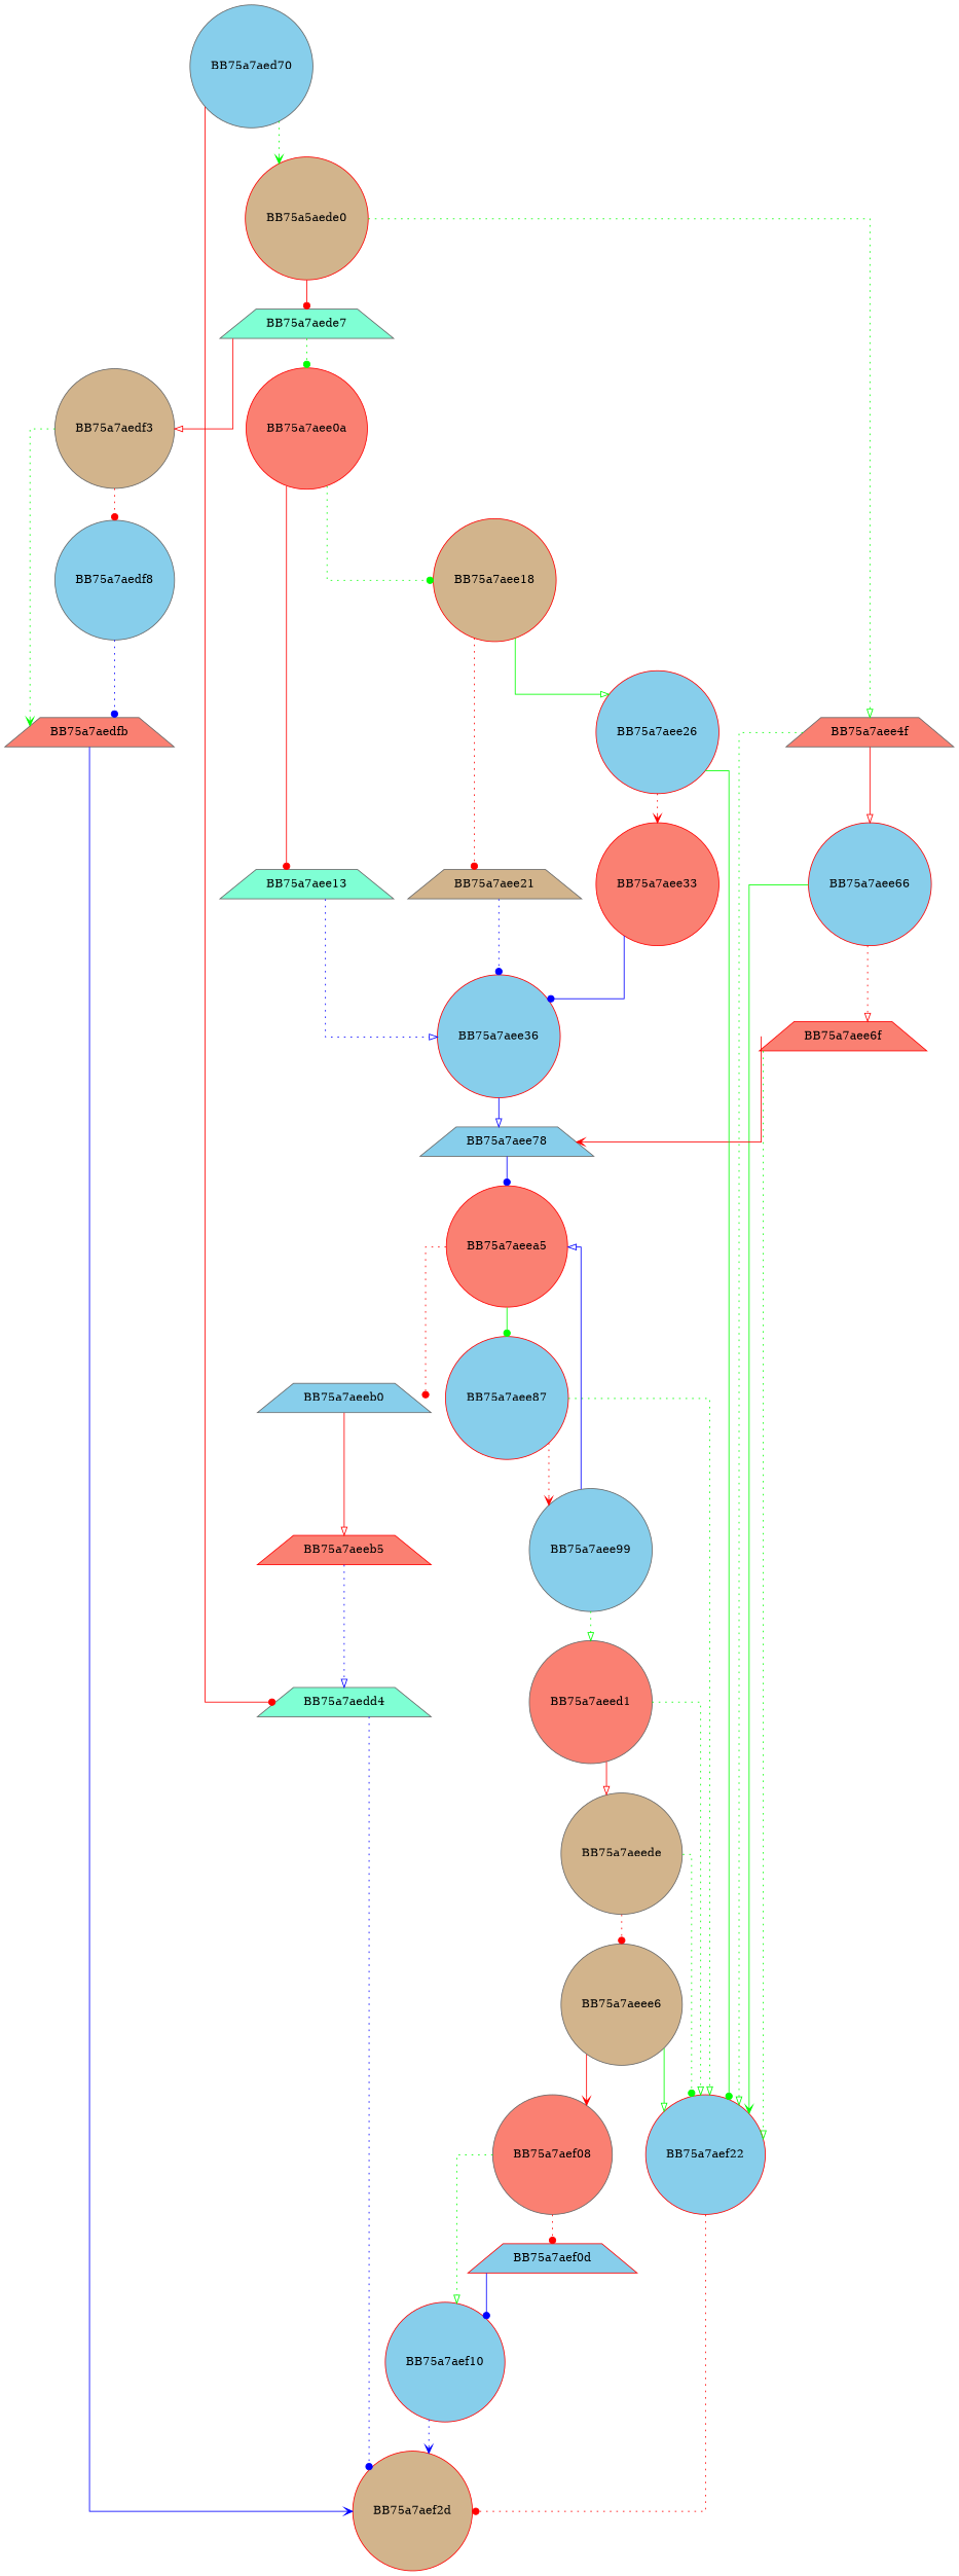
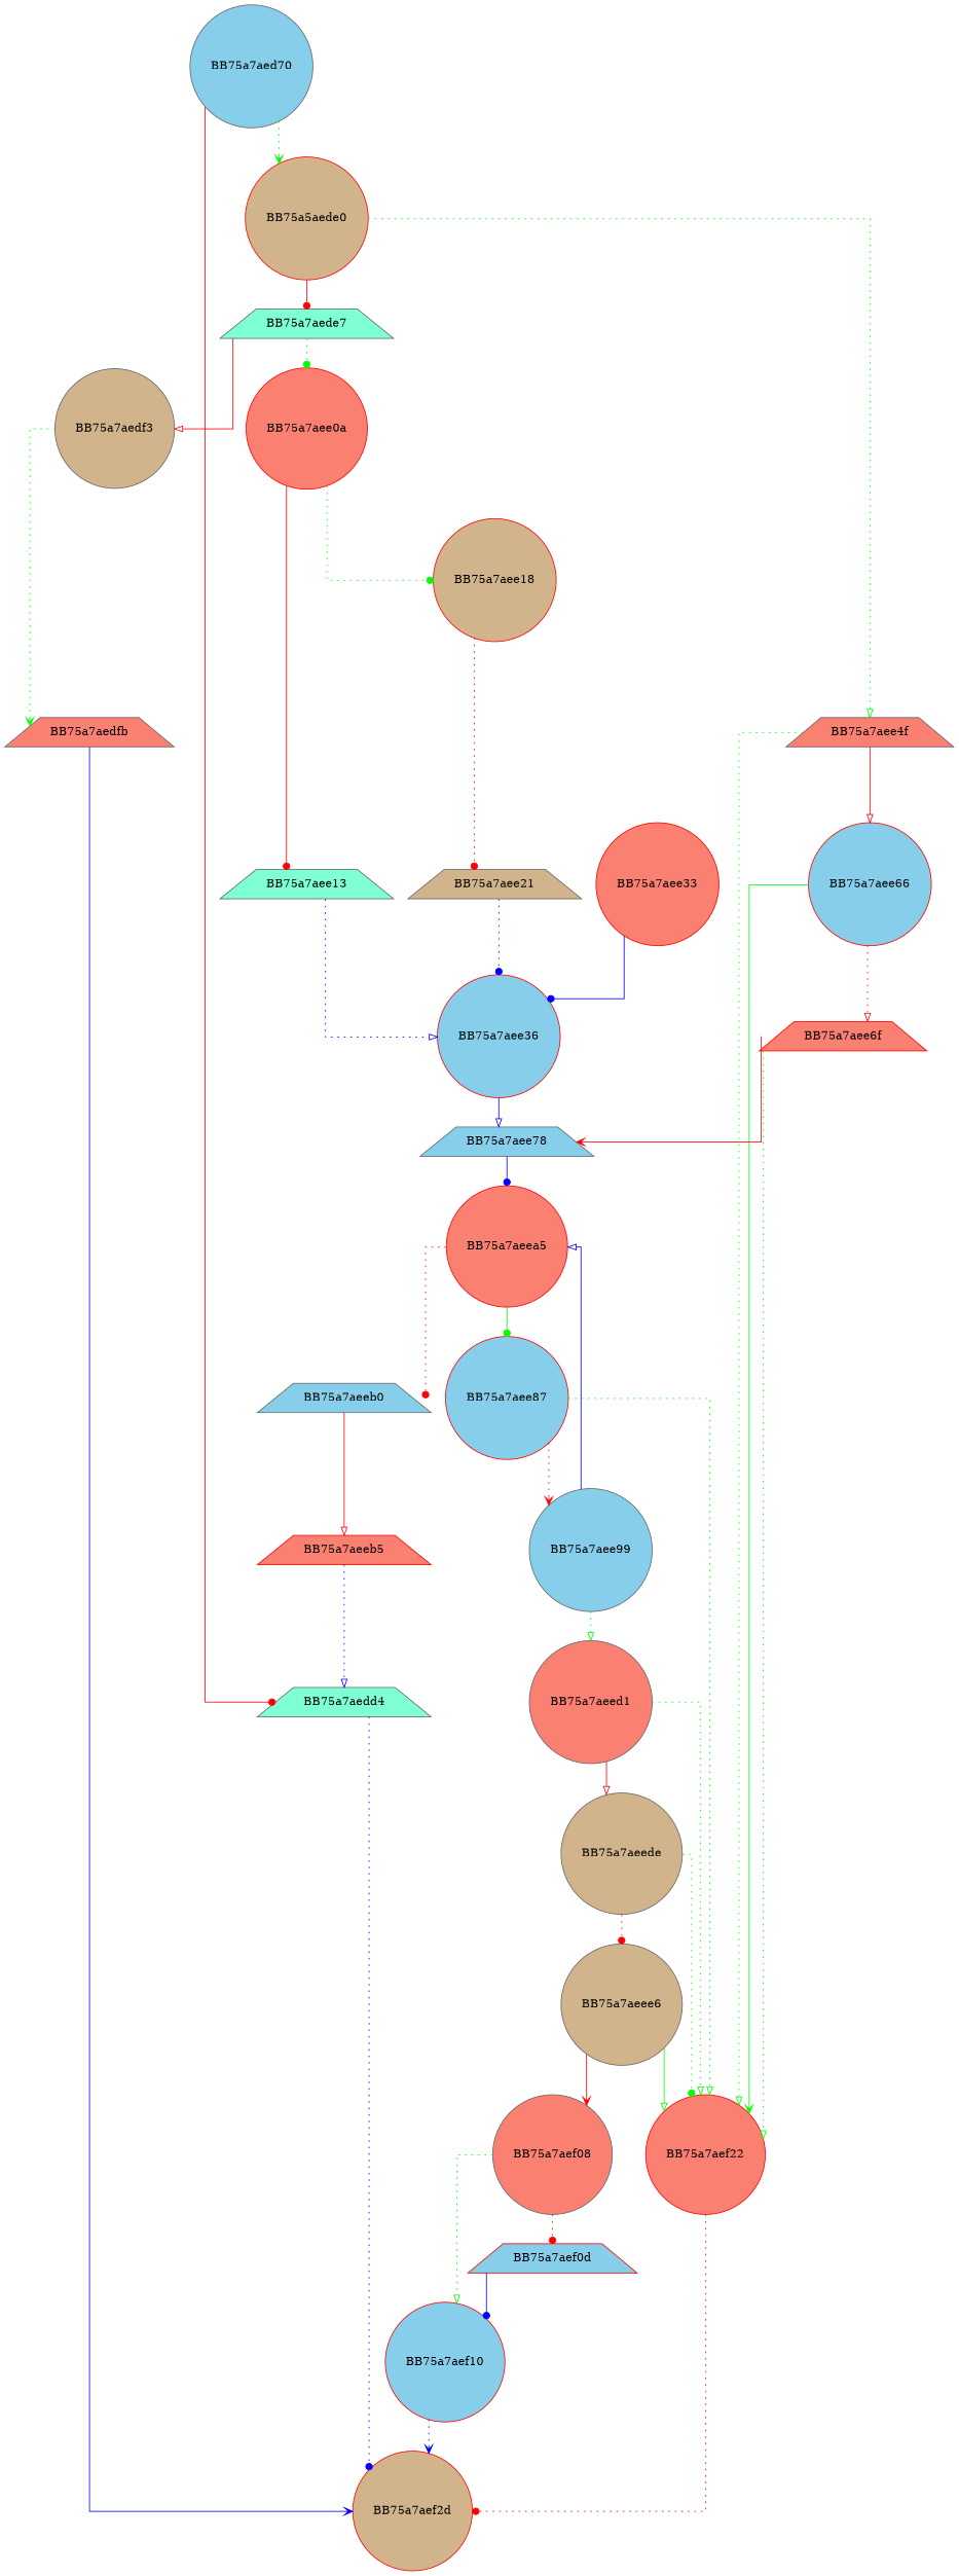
  digraph {
    splines=ortho
    node [color=gray40 fillcolor=skyblue shape=circle style=filled]
    edge [arrowhead=dot color=red style=dotted]
    n1 [color=red fillcolor=tan label=BB75a5aede0]
    BB75a7aed70
    BB75a7aedd4 [fillcolor=aquamarine shape=trapezium]
    BB75a7aee4f [fillcolor=salmon shape=trapezium]
    BB75a7aede7 [fillcolor=aquamarine shape=trapezium]
    BB75a7aef2d [color=red fillcolor=tan]
-   BB75a7aef22 [color=red]
+   BB75a7aef22 [color=red fillcolor=salmon]
    BB75a7aee66 [color=red]
    BB75a7aee0a [color=red fillcolor=salmon]
    BB75a7aedf3 [fillcolor=tan]
    BB75a7aee6f [color=red fillcolor=salmon shape=trapezium]
    BB75a7aee18 [color=red fillcolor=tan]
    BB75a7aee13 [fillcolor=aquamarine shape=trapezium]
    BB75a7aedfb [fillcolor=salmon shape=trapezium]
-   BB75a7aedf8
-   BB75a7aee26 [color=red]
    BB75a7aee21 [fillcolor=tan shape=trapezium]
    BB75a7aee36 [color=red]
    BB75a7aee33 [color=red fillcolor=salmon]
    BB75a7aee78 [shape=trapezium]
    BB75a7aeea5 [color=red fillcolor=salmon]
    BB75a7aee87 [color=red]
    BB75a7aeeb0 [shape=trapezium]
    BB75a7aee99
    BB75a7aeeb5 [color=red fillcolor=salmon shape=trapezium]
    BB75a7aeed1 [fillcolor=salmon]
    BB75a7aeede [fillcolor=tan]
    BB75a7aeee6 [fillcolor=tan]
    BB75a7aef08 [fillcolor=salmon]
    BB75a7aef10 [color=red]
    BB75a7aef0d [color=red shape=trapezium]
    n1 -> BB75a7aee4f [arrowhead=onormal color=green]
    n1 -> BB75a7aede7 [style=solid]
    BB75a7aed70 -> n1 [arrowhead=vee color=green]
    BB75a7aed70 -> BB75a7aedd4 [style=solid]
    BB75a7aedd4 -> BB75a7aef2d [color=blue]
    BB75a7aee4f -> BB75a7aef22 [arrowhead=onormal color=green]
    BB75a7aee4f -> BB75a7aee66 [arrowhead=onormal style=solid]
    BB75a7aede7 -> BB75a7aee0a [color=green]
    BB75a7aede7 -> BB75a7aedf3 [arrowhead=onormal style=solid]
    BB75a7aef22 -> BB75a7aef2d
    BB75a7aee66 -> BB75a7aef22 [arrowhead=vee color=green style=solid]
    BB75a7aee66 -> BB75a7aee6f [arrowhead=onormal]
    BB75a7aee0a -> BB75a7aee18 [color=green]
    BB75a7aee0a -> BB75a7aee13 [style=solid]
    BB75a7aedf3 -> BB75a7aedfb [arrowhead=vee color=green]
-   BB75a7aedf3 -> BB75a7aedf8
    BB75a7aee6f -> BB75a7aef22 [arrowhead=onormal color=green]
    BB75a7aee6f -> BB75a7aee78 [arrowhead=vee style=solid]
-   BB75a7aee18 -> BB75a7aee26 [arrowhead=onormal color=green style=solid]
    BB75a7aee18 -> BB75a7aee21
    BB75a7aee13 -> BB75a7aee36 [arrowhead=onormal color=blue]
    BB75a7aedfb -> BB75a7aef2d [arrowhead=vee color=blue style=solid]
-   BB75a7aedf8 -> BB75a7aedfb [color=blue]
-   BB75a7aee26 -> BB75a7aef22 [color=green style=solid]
-   BB75a7aee26 -> BB75a7aee33 [arrowhead=vee]
    BB75a7aee21 -> BB75a7aee36 [color=blue]
    BB75a7aee36 -> BB75a7aee78 [arrowhead=onormal color=blue style=solid]
    BB75a7aee33 -> BB75a7aee36 [color=blue style=solid]
    BB75a7aee78 -> BB75a7aeea5 [color=blue style=solid]
    BB75a7aeea5 -> BB75a7aee87 [color=green style=solid]
    BB75a7aeea5 -> BB75a7aeeb0
    BB75a7aee87 -> BB75a7aef22 [arrowhead=onormal color=green]
    BB75a7aee87 -> BB75a7aee99 [arrowhead=vee]
    BB75a7aeeb0 -> BB75a7aeeb5 [arrowhead=onormal style=solid]
    BB75a7aee99 -> BB75a7aeea5 [arrowhead=onormal color=blue style=solid]
    BB75a7aee99 -> BB75a7aeed1 [arrowhead=onormal color=green]
    BB75a7aeeb5 -> BB75a7aedd4 [arrowhead=onormal color=blue]
    BB75a7aeed1 -> BB75a7aef22 [arrowhead=onormal color=green]
    BB75a7aeed1 -> BB75a7aeede [arrowhead=onormal style=solid]
    BB75a7aeede -> BB75a7aef22 [color=green]
    BB75a7aeede -> BB75a7aeee6
    BB75a7aeee6 -> BB75a7aef22 [arrowhead=onormal color=green style=solid]
    BB75a7aeee6 -> BB75a7aef08 [arrowhead=vee style=solid]
    BB75a7aef08 -> BB75a7aef10 [arrowhead=onormal color=green]
    BB75a7aef08 -> BB75a7aef0d
    BB75a7aef10 -> BB75a7aef2d [arrowhead=vee color=blue]
    BB75a7aef0d -> BB75a7aef10 [color=blue style=solid]
  }
